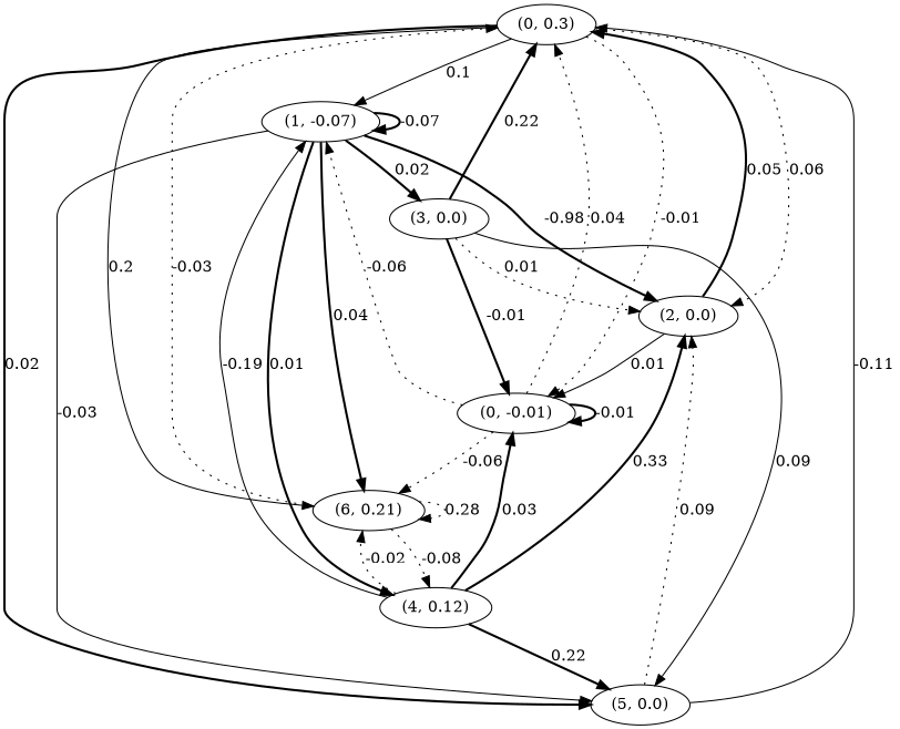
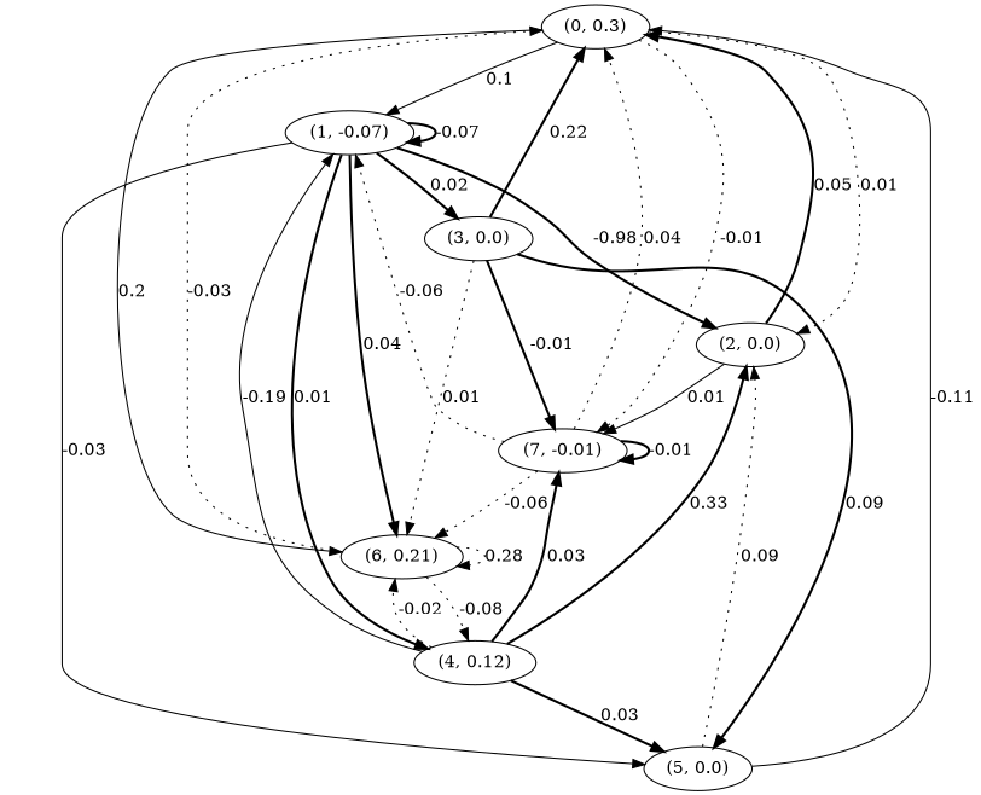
  digraph {
    edge [style=bold]
    n1 [label="(0, 0.3)"]
    n2 [label="(1, -0.07)"]
    n3 [label="(2, 0.0)"]
    n4 [label="(5, 0.0)"]
    n5 [label="(6, 0.21)"]
-   n6 [label="(0, -0.01)"]
+   n6 [label="(7, -0.01)"]
    n7 [label="(3, 0.0)"]
    n8 [label="(4, 0.12)"]
    n1 -> n2 [label=0.1 style=solid]
-   n1 -> n3 [label=0.06 style=dotted]
-   n1 -> n4 [label=0.02]
+   n1 -> n3 [label=0.01 style=dotted]
    n1 -> n5 [label=0.2 style=solid]
    n1 -> n6 [label=-0.01 style=dotted]
    n2 -> n2 [label=-0.07]
    n2 -> n3 [label=-0.98]
    n2 -> n4 [label=-0.03 style=solid]
    n2 -> n5 [label=0.04]
    n2 -> n7 [label=0.02]
    n2 -> n8 [label=0.01]
    n3 -> n1 [label=0.05]
    n3 -> n6 [label=0.01 style=solid]
    n4 -> n1 [label=-0.11 style=solid]
    n4 -> n3 [label=0.09 style=dotted]
    n5 -> n1 [label=-0.03 style=dotted]
    n5 -> n5 [label=0.28 style=dotted]
    n5 -> n8 [label=-0.08 style=dotted]
    n6 -> n1 [label=0.04 style=dotted]
    n6 -> n2 [label=-0.06 style=dotted]
    n6 -> n5 [label=-0.06 style=dotted]
    n6 -> n6 [label=-0.01]
    n7 -> n1 [label=0.22]
-   n7 -> n3 [label=0.01 style=dotted]
-   n7 -> n4 [label=0.09 style=solid]
+   n7 -> n5 [label=0.01 style=dotted]
+   n7 -> n4 [label=0.09]
    n7 -> n6 [label=-0.01]
    n8 -> n2 [label=-0.19 style=solid]
    n8 -> n3 [label=0.33]
-   n8 -> n4 [label=0.22]
+   n8 -> n4 [label=0.03]
    n8 -> n5 [label=-0.02 style=dotted]
    n8 -> n6 [label=0.03]
  }
